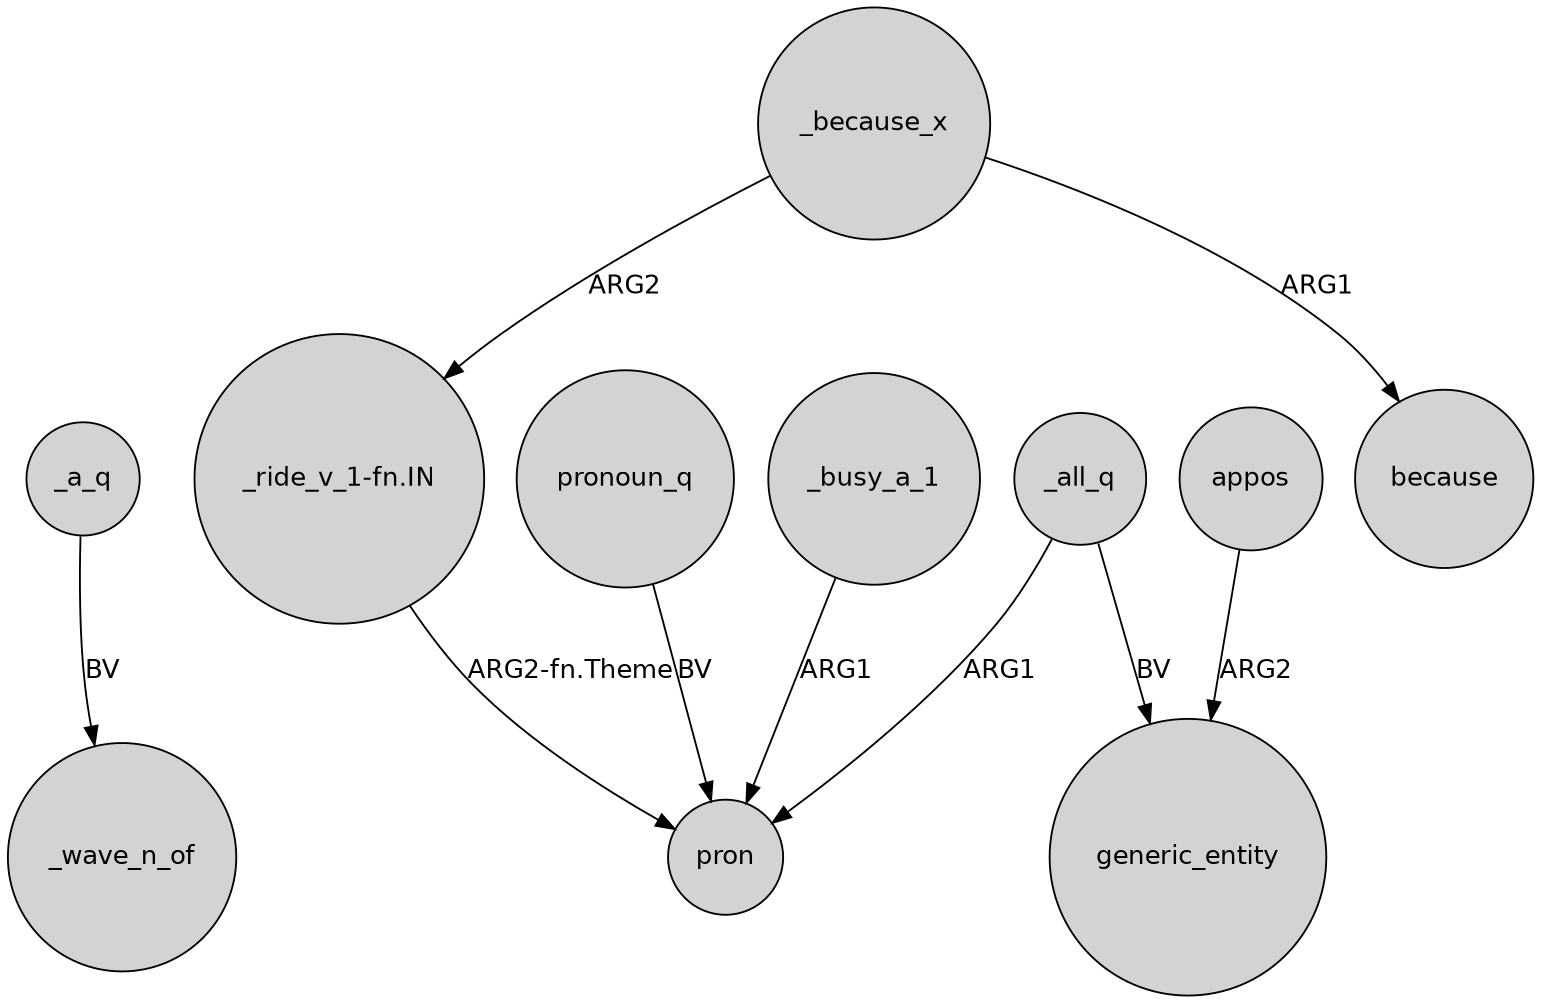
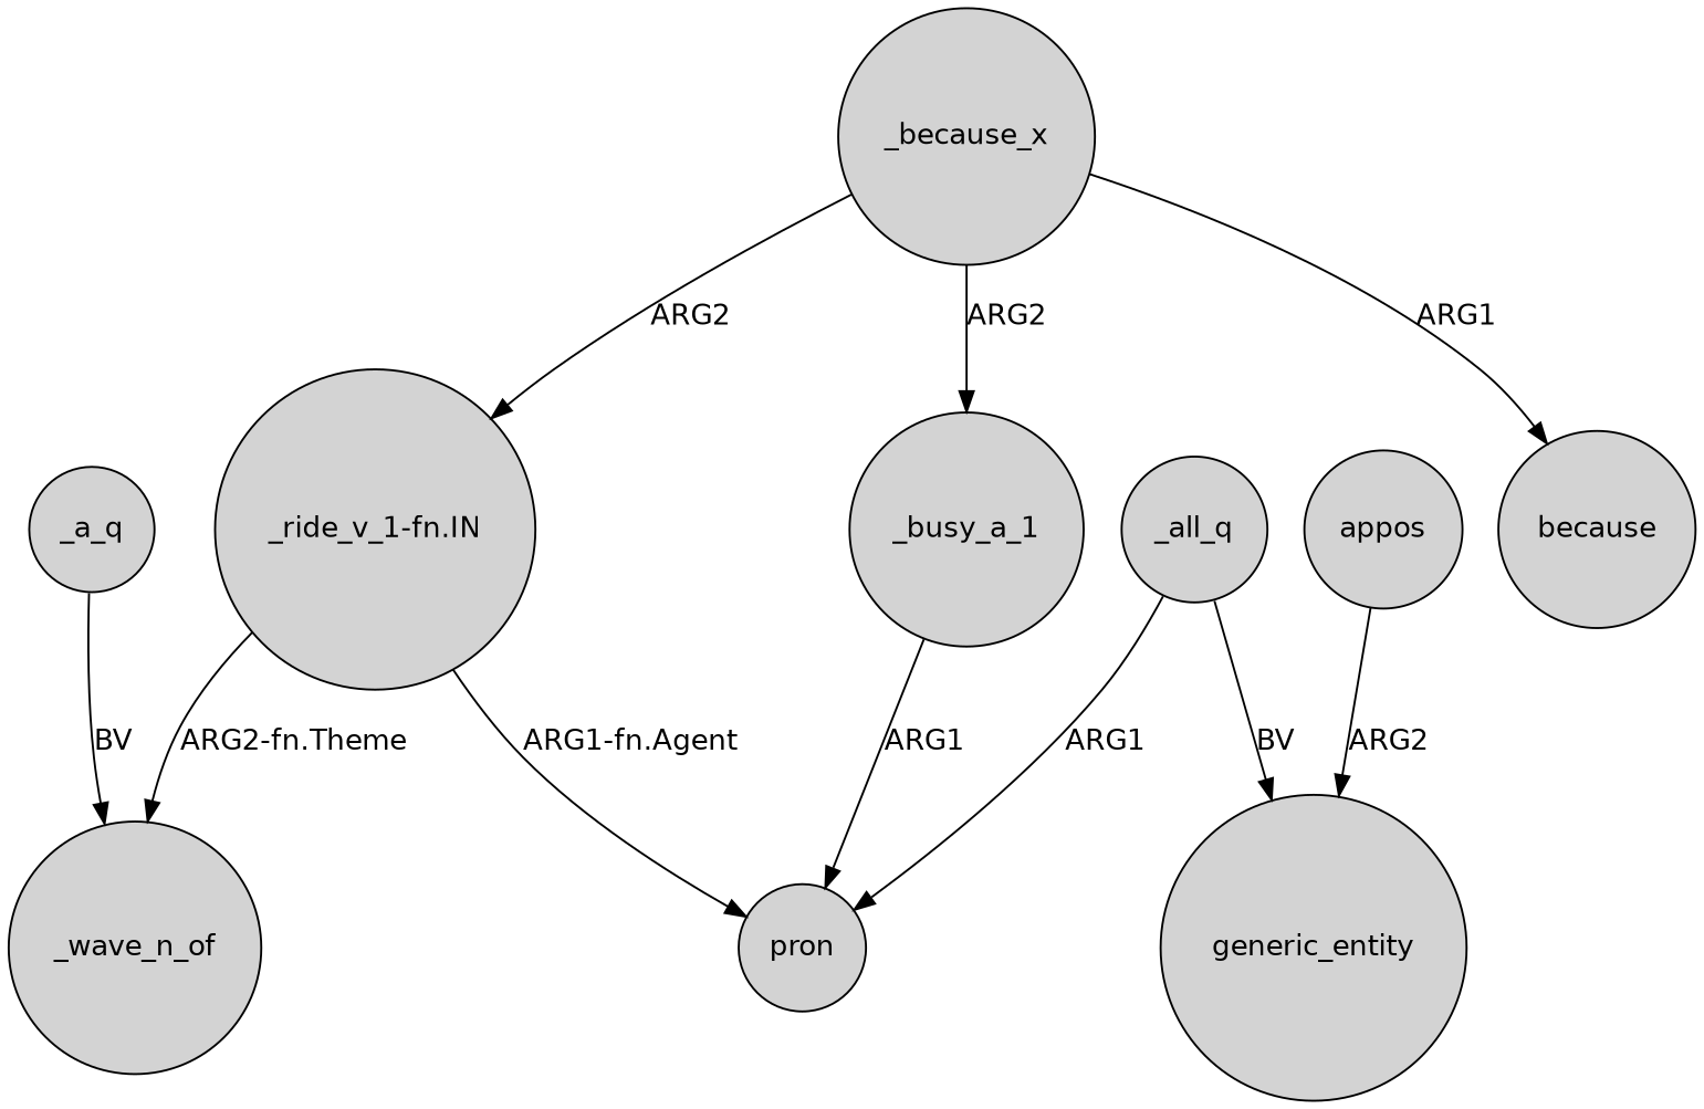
  digraph {
    fontname="DejaVu Sans"
    node [fontname="DejaVu Sans" shape=circle style=filled]
    edge [fontname="DejaVu Sans"]
    _a_q
    _wave_n_of
    "_ride_v_1-fn.IN"
    pron
    appos
    generic_entity
    _all_q
    _busy_a_1
    _because_x
    n10 [label=because]
-   pronoun_q
    _a_q -> _wave_n_of [label=BV]
-   "_ride_v_1-fn.IN" -> pron [label="ARG2-fn.Theme"]
+   "_ride_v_1-fn.IN" -> _wave_n_of [label="ARG2-fn.Theme"]
+   "_ride_v_1-fn.IN" -> pron [label="ARG1-fn.Agent"]
    appos -> generic_entity [label=ARG2]
    _all_q -> pron [label=ARG1]
    _all_q -> generic_entity [label=BV]
    _busy_a_1 -> pron [label=ARG1]
    _because_x -> "_ride_v_1-fn.IN" [label=ARG2]
+   _because_x -> _busy_a_1 [label=ARG2]
    _because_x -> n10 [label=ARG1]
-   pronoun_q -> pron [label=BV]
  }
